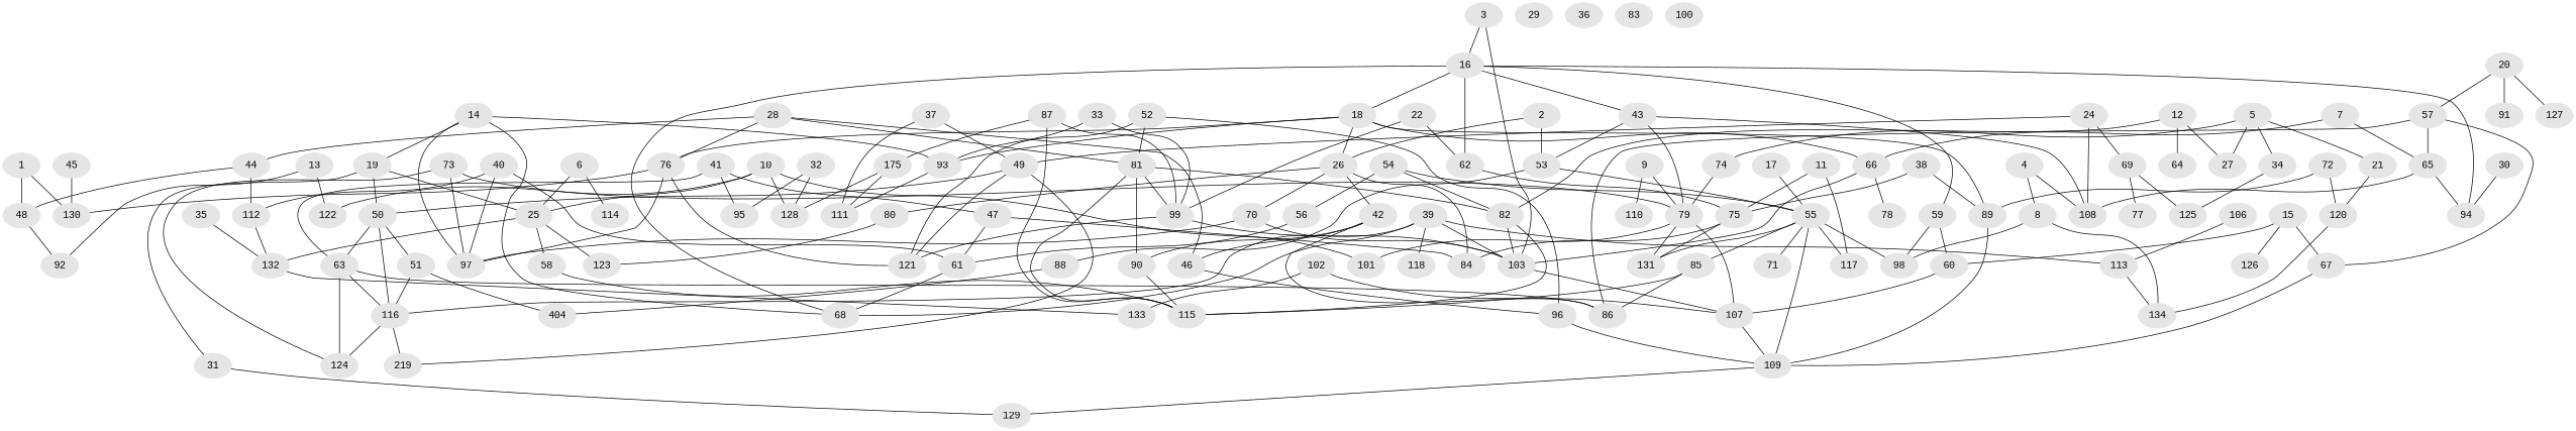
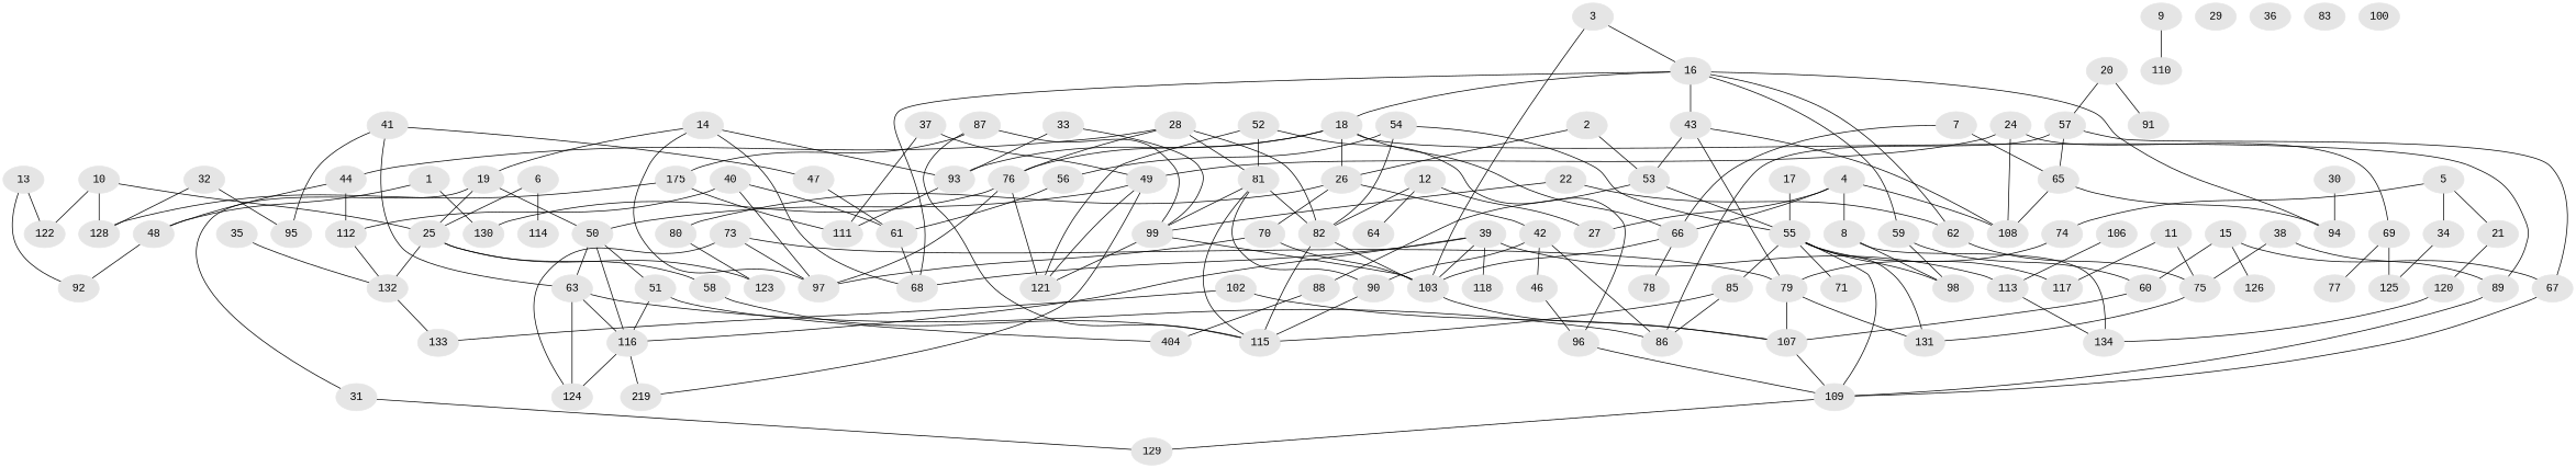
  graph {
    fontname="Liberation Mono"
    node [color=gray90 fontname="Liberation Mono" style=filled]
    edge [fontname="Liberation Mono"]
    1
    48
    130
    92
    2
    26
    53
    42
    70
    80
-   84
    55
    88
    3
    16
    103
    68
    18
    43
    59
    62
    94
    107
    4
    8
    66
    108
    98
    134
    78
    5
    21
    27
    34
    74
    120
    125
    79
    6
    25
    114
    58
    123
    132
    7
    65
    9
    110
-   101
    131
    10
    122
    128
    11
    75
    117
    12
    64
    82
    115
    13
    14
    19
    93
    97
    31
    50
    111
    15
    60
    67
    126
    109
    76
    89
    17
    71
    85
    121
    129
    116
    63
    51
    20
    57
    91
-   127
    86
    22
    99
    49
    n92 [label=219]
    24
    69
    77
    133
    46
    90
    28
    44
    81
    112
    29
    30
    32
    95
    33
    35
    36
    37
    38
    39
    113
    118
    124
    40
    61
    41
    47
    96
-   45
    n122 [label=404]
    52
    54
    56
-   72
    73
    83
    87
    n130 [label=175]
    100
    102
    106
    1 -- 48
    1 -- 130
    48 -- 92
    2 -- 26
    2 -- 53
    26 -- 42
    26 -- 70
    26 -- 80
-   26 -- 84
    53 -- 55
    53 -- 88
    42 -- 86
    42 -- 46
    42 -- 90
    70 -- 103
    70 -- 97
    80 -- 123
    55 -- 98
    55 -- 131
    55 -- 117
    55 -- 109
    55 -- 71
    55 -- 85
    88 -- n122
    3 -- 16
    3 -- 103
    16 -- 68
    16 -- 18
    16 -- 43
    16 -- 59
    16 -- 62
    16 -- 94
    103 -- 107
    18 -- 26
    18 -- 66
    18 -- 93
    18 -- 76
    18 -- 89
    43 -- 53
    43 -- 108
    43 -- 79
    59 -- 98
    59 -- 60
    62 -- 75
    107 -- 109
    4 -- 8
+   4 -- 66
    4 -- 108
    8 -- 98
    8 -- 134
    66 -- 103
    66 -- 78
    5 -- 21
-   5 -- 27
+   4 -- 27
    5 -- 34
    5 -- 74
    21 -- 120
    34 -- 125
    74 -- 79
    120 -- 134
    79 -- 107
-   79 -- 101
    79 -- 131
    6 -- 25
    6 -- 114
    25 -- 58
    25 -- 123
    25 -- 132
    58 -- 115
    132 -- 133
    7 -- 66
    7 -- 65
    65 -- 94
    65 -- 108
-   9 -- 79
    9 -- 110
    10 -- 25
-   10 -- 101
    10 -- 122
    10 -- 128
    11 -- 75
    11 -- 117
-   75 -- 84
    75 -- 131
    12 -- 27
    12 -- 64
    12 -- 82
    82 -- 103
    82 -- 115
    13 -- 92
    13 -- 122
    14 -- 68
    14 -- 19
    14 -- 93
    14 -- 97
    19 -- 25
    19 -- 31
    19 -- 50
    93 -- 111
    31 -- 129
    50 -- 116
    50 -- 63
    50 -- 51
    15 -- 60
    15 -- 67
    15 -- 126
    60 -- 107
    67 -- 109
    109 -- 129
    76 -- 130
    76 -- 97
    76 -- 121
    89 -- 109
    17 -- 55
    85 -- 115
    85 -- 86
    116 -- n92
    116 -- 124
    63 -- 116
    63 -- 86
    63 -- 124
    51 -- 116
    51 -- n122
    20 -- 57
    20 -- 91
-   20 -- 127
    57 -- 65
    57 -- 67
    57 -- 86
    22 -- 62
    22 -- 99
    99 -- 103
    99 -- 121
    49 -- 50
    49 -- 121
    49 -- n92
    24 -- 108
    24 -- 49
    24 -- 69
    69 -- 125
    69 -- 77
    46 -- 96
    90 -- 115
-   28 -- 46
+   28 -- 82
    28 -- 76
    28 -- 44
    28 -- 81
    44 -- 48
    44 -- 112
    81 -- 82
    81 -- 115
    81 -- 99
    81 -- 90
    112 -- 132
    30 -- 94
    32 -- 128
    32 -- 95
    33 -- 93
    33 -- 99
    35 -- 132
    37 -- 111
    37 -- 49
    38 -- 75
    38 -- 89
    39 -- 103
    39 -- 68
    39 -- 116
    39 -- 113
    39 -- 118
    113 -- 134
    40 -- 97
    40 -- 112
    40 -- 61
    61 -- 68
    41 -- 63
    41 -- 95
    41 -- 47
-   47 -- 84
    47 -- 61
    96 -- 109
-   45 -- 130
    52 -- 121
    52 -- 81
    52 -- 96
    54 -- 55
    54 -- 82
    54 -- 56
    56 -- 61
-   72 -- 120
-   72 -- 89
    73 -- 79
    73 -- 97
    73 -- 124
    87 -- 115
    87 -- 99
    87 -- n130
    n130 -- 128
    n130 -- 111
    102 -- 107
    102 -- 133
    106 -- 113
  }
